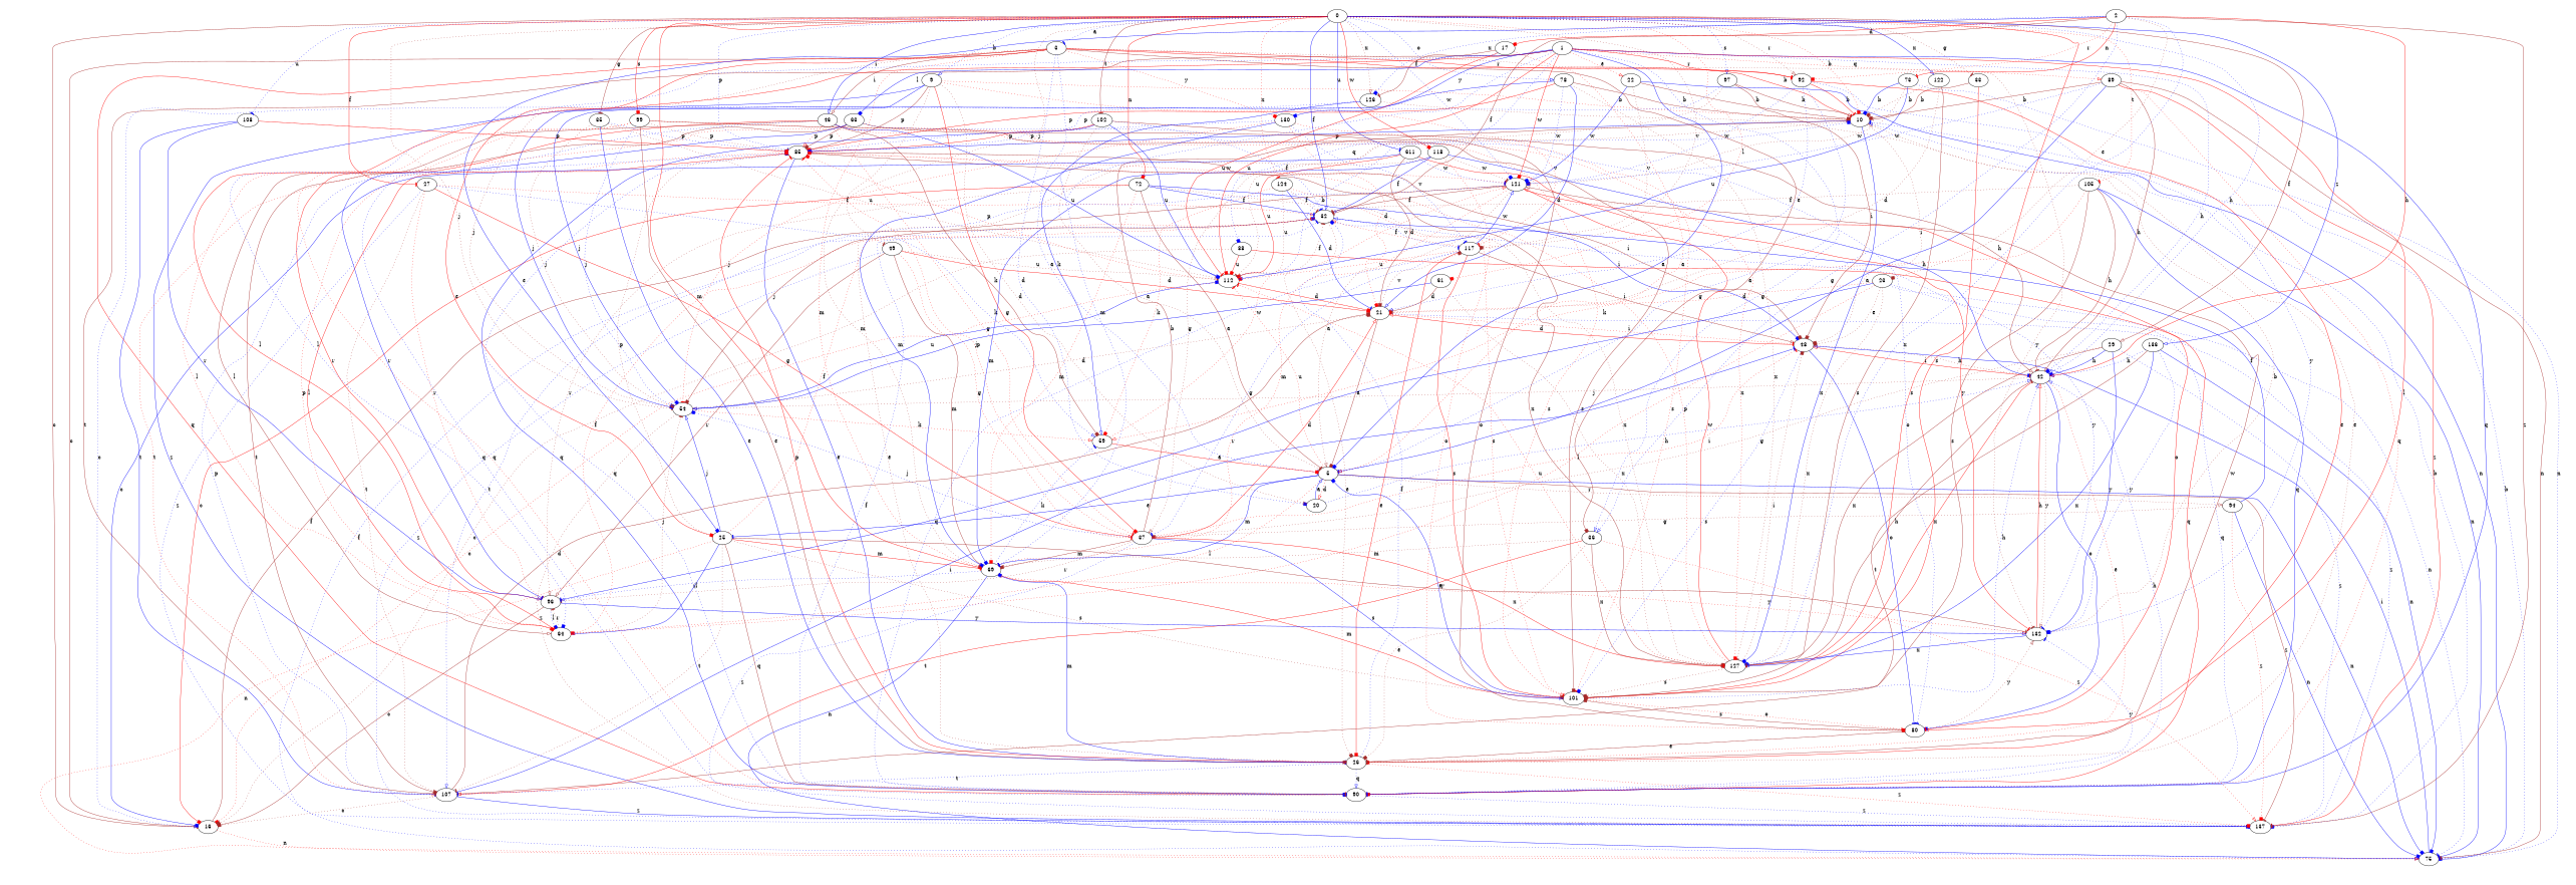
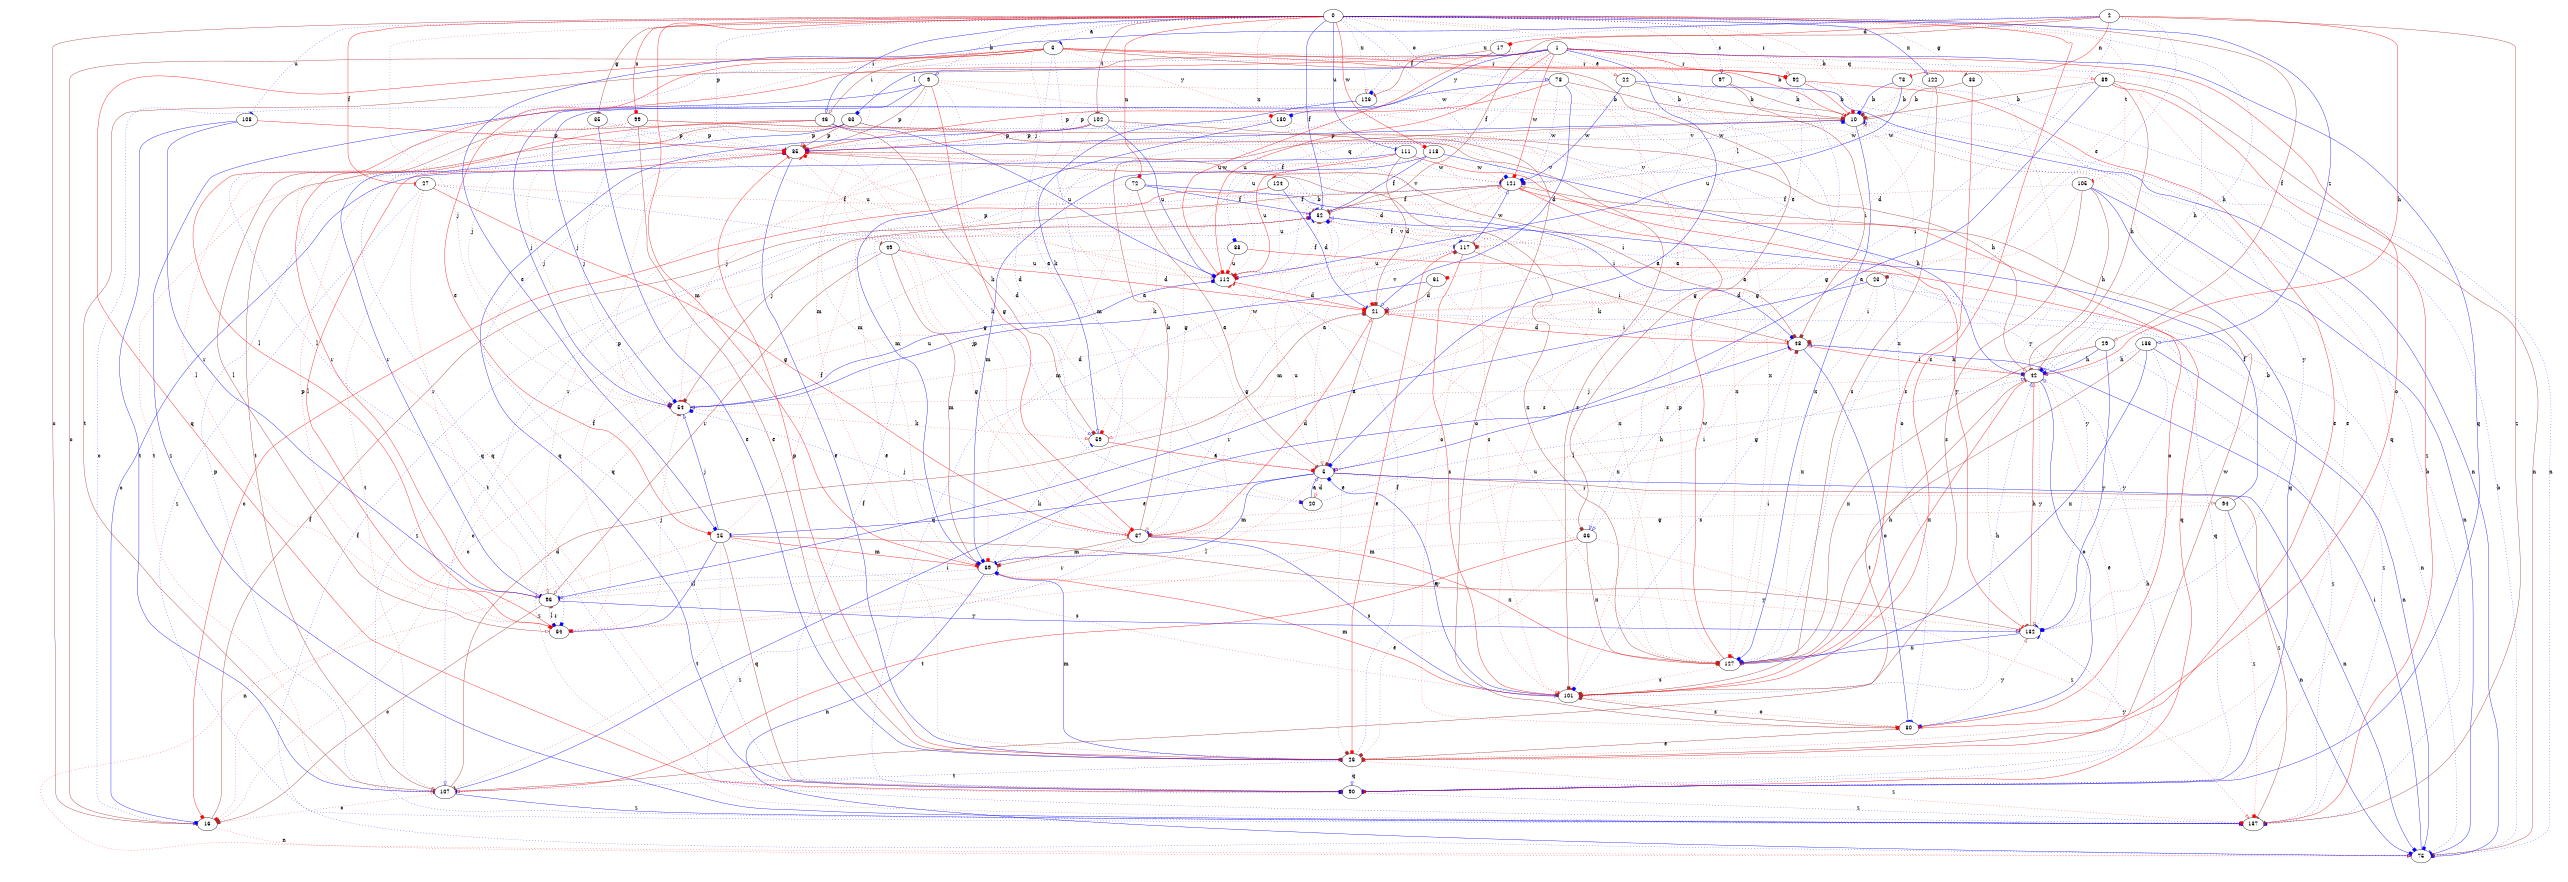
  strict digraph {
    edge [arrowhead=box color=blue style=dotted]
    0
    3
    9
    10
    16
    27
    29
    32
    33
    35
    42
    46
    49
    54
    61
    69
    72
    78
    85
    92
    97
    99
    101
    102
    105
    108
-   111 [label=611]
+   111
    117
    118
    121
    122
    124
    126
    136
    5
    36
    90
    130
    25
    20
    132
    137
    37
    127
    48
    75
    107
    96
    59
    26
    112
    80
    64
    21
    1
    22
    63
    88
    89
    94
    2
    17
    23
    73
    0 -> 3 [arrowhead=tee label=a]
    0 -> 9 [arrowhead=onormal label=b]
    0 -> 10 [color=red label=b]
    0 -> 16 [arrowhead=tee color=brown label=c style=solid]
    0 -> 27 [arrowhead=tee color=red label=f style=solid]
    0 -> 29 [arrowhead=onormal color=brown label=f style=solid]
    0 -> 32 [arrowhead=onormal label=f style=solid]
    0 -> 33 [arrowhead=tee color=brown label=g]
    0 -> 35 [arrowhead=tee color=brown label=g style=solid]
    0 -> 42 [arrowhead=onormal label=h]
    0 -> 46 [arrowhead=onormal label=i style=solid]
    0 -> 49 [arrowhead=tee color=brown label=j]
    0 -> 54 [arrowhead=tee color=brown label=j]
    0 -> 61 [color=red label=l]
    0 -> 69 [color=red label=m style=solid]
    0 -> 72 [color=red label=n style=solid]
    0 -> 78 [arrowhead=onormal label=o]
    0 -> 85 [arrowhead=tee label=p]
    0 -> 92 [arrowhead=onormal color=brown label=r]
    0 -> 97 [arrowhead=onormal label=s]
    0 -> 99 [color=red label=s style=solid]
    0 -> 101 [color=red label=s style=solid]
    0 -> 102 [arrowhead=tee color=brown label=t style=solid]
    0 -> 105 [arrowhead=tee color=red label=t]
    0 -> 108 [arrowhead=tee label=u]
    0 -> 111 [arrowhead=tee label=u style=solid]
    0 -> 117 [arrowhead=tee color=brown label=v]
    0 -> 118 [color=red label=w style=solid]
    0 -> 121 [label=w]
    0 -> 122 [arrowhead=onormal label=x style=solid]
    0 -> 124 [arrowhead=tee color=red label=x]
    0 -> 126 [arrowhead=onormal color=brown label=x]
    0 -> 136 [arrowhead=onormal label=z style=solid]
    3 -> 10 [arrowhead=tee color=red label=b style=solid]
    3 -> 16 [arrowhead=onormal color=brown label=c style=solid]
    3 -> 46 [arrowhead=onormal color=brown label=i style=solid]
    3 -> 54 [arrowhead=onormal color=brown label=j]
    3 -> 69 [arrowhead=onormal color=red label=m]
    3 -> 92 [arrowhead=tee color=red label=r style=solid]
    3 -> 5 [arrowhead=tee label=a]
    3 -> 36 [color=brown label=g style=solid]
    3 -> 90 [arrowhead=tee color=red label=q style=solid]
    3 -> 130 [color=red label=y]
    3 -> 25 [color=red label=e style=solid]
    3 -> 20 [label=d]
    3 -> 132 [arrowhead=tee color=brown label=y]
    9 -> 10 [color=red label=b]
    9 -> 54 [label=j style=solid]
    9 -> 69 [color=brown label=m]
    9 -> 85 [arrowhead=onormal color=brown label=p style=solid]
    9 -> 117 [arrowhead=tee color=red label=v]
    9 -> 20 [arrowhead=onormal color=brown label=d]
    9 -> 137 [arrowhead=onormal label=z style=solid]
    9 -> 37 [color=red label=g style=solid]
    10 -> 85 [arrowhead=onormal label=p style=solid]
    10 -> 37 [arrowhead=onormal color=brown label=g]
    10 -> 127 [label=x style=solid]
    10 -> 48 [color=brown label=i]
    16 -> 32 [arrowhead=onormal color=brown label=f style=solid]
    16 -> 75 [arrowhead=onormal color=red label=n]
    27 -> 32 [arrowhead=onormal color=red label=f]
    27 -> 137 [arrowhead=onormal label=z]
    27 -> 37 [arrowhead=onormal color=red label=g style=solid]
    27 -> 107 [arrowhead=onormal color=brown label=t]
    27 -> 96 [arrowhead=tee color=red label=r]
    27 -> 59 [arrowhead=onormal label=k]
    29 -> 42 [label=h style=solid]
    29 -> 132 [label=y style=solid]
    29 -> 137 [arrowhead=tee label=z]
    29 -> 37 [color=brown label=g]
    29 -> 127 [arrowhead=tee color=brown label=x style=solid]
    32 -> 117 [arrowhead=tee label=v]
    32 -> 132 [arrowhead=tee label=y]
    32 -> 26 [color=brown label=e]
    33 -> 10 [arrowhead=onormal color=brown label=b style=solid]
    33 -> 101 [arrowhead=onormal color=red label=s style=solid]
    35 -> 54 [color=brown label=j]
    35 -> 85 [label=p]
    35 -> 26 [arrowhead=tee label=e style=solid]
    35 -> 112 [arrowhead=onormal color=brown label=u]
    42 -> 54 [arrowhead=onormal color=brown label=j]
    42 -> 132 [arrowhead=onormal color=brown label=y]
    42 -> 127 [arrowhead=tee color=red label=x style=solid]
    42 -> 48 [arrowhead=onormal color=red label=i style=solid]
    42 -> 26 [arrowhead=tee color=red label=e]
    42 -> 80 [label=o style=solid]
    46 -> 85 [arrowhead=onormal color=red label=p]
    46 -> 101 [arrowhead=tee color=red label=s]
    46 -> 90 [arrowhead=onormal label=q]
    46 -> 37 [arrowhead=tee color=red label=g]
    46 -> 96 [arrowhead=onormal color=red label=r style=solid]
    46 -> 59 [color=brown label=k style=solid]
    46 -> 112 [arrowhead=onormal label=u style=solid]
    46 -> 64 [arrowhead=onormal color=brown label=l style=solid]
    49 -> 69 [arrowhead=onormal color=brown label=m style=solid]
    49 -> 137 [arrowhead=onormal label=z]
    49 -> 37 [arrowhead=tee color=red label=g]
    49 -> 96 [arrowhead=onormal color=brown label=r style=solid]
    49 -> 112 [arrowhead=tee color=brown label=u]
    49 -> 21 [color=red label=d style=solid]
    54 -> 137 [arrowhead=tee color=brown label=z]
    54 -> 59 [arrowhead=onormal color=red label=k]
    54 -> 112 [label=u style=solid]
    54 -> 21 [color=brown label=d]
    61 -> 54 [arrowhead=onormal label=j style=solid]
    61 -> 127 [color=brown label=x]
    61 -> 21 [arrowhead=onormal color=brown label=d style=solid]
    69 -> 132 [arrowhead=onormal color=red label=y]
    69 -> 75 [arrowhead=onormal label=n style=solid]
    69 -> 96 [arrowhead=onormal label=r]
    69 -> 59 [arrowhead=tee label=k]
-   72 -> 16 [color=red label=c style=solid]
+   124 -> 16 [color=red label=c style=solid]
    72 -> 32 [arrowhead=tee label=f style=solid]
    72 -> 69 [color=red label=m]
    72 -> 5 [arrowhead=tee color=brown label=a style=solid]
    72 -> 127 [color=brown label=x]
    72 -> 48 [label=i style=solid]
    72 -> 96 [arrowhead=onormal color=brown label=r]
    78 -> 10 [color=brown label=b style=solid]
    78 -> 54 [label=j style=solid]
    78 -> 85 [color=red label=p style=solid]
    78 -> 121 [label=w]
    78 -> 127 [arrowhead=tee color=brown label=x]
    78 -> 21 [arrowhead=onormal label=d style=solid]
    85 -> 121 [arrowhead=tee color=red label=w]
    85 -> 90 [label=q]
    85 -> 127 [color=brown label=x style=solid]
    85 -> 48 [color=brown label=i style=solid]
    85 -> 26 [arrowhead=tee label=e style=solid]
    85 -> 64 [color=red label=l style=solid]
    92 -> 10 [arrowhead=tee color=red label=b style=solid]
    92 -> 121 [label=w]
    92 -> 5 [arrowhead=tee label=a]
    92 -> 132 [arrowhead=onormal label=y]
    92 -> 26 [color=red label=e style=solid]
    92 -> 21 [arrowhead=onormal label=e]
    97 -> 10 [arrowhead=onormal color=brown label=b style=solid]
    97 -> 85 [arrowhead=onormal label=p]
    97 -> 48 [color=brown label=i style=solid]
    97 -> 112 [arrowhead=tee color=brown label=u]
    99 -> 54 [arrowhead=onormal label=j]
    99 -> 85 [arrowhead=tee color=brown label=p]
    99 -> 101 [color=brown label=s style=solid]
    99 -> 90 [arrowhead=tee color=red label=q]
    99 -> 127 [color=red label=x]
    99 -> 26 [arrowhead=onormal color=brown label=e style=solid]
    99 -> 64 [arrowhead=onormal color=red label=l]
    101 -> 42 [arrowhead=onormal label=h]
    101 -> 69 [arrowhead=onormal color=red label=m style=solid]
    101 -> 5 [label=a style=solid]
    101 -> 80 [arrowhead=onormal color=red label=o]
    102 -> 32 [arrowhead=tee label=f]
    102 -> 85 [color=red label=p style=solid]
    102 -> 5 [arrowhead=tee color=brown label=a]
    102 -> 90 [label=q style=solid]
    102 -> 107 [arrowhead=onormal color=red label=t]
    102 -> 112 [label=u style=solid]
    102 -> 80 [color=brown label=o style=solid]
    105 -> 32 [arrowhead=tee color=brown label=f]
    105 -> 42 [arrowhead=tee color=brown label=h style=solid]
    105 -> 101 [color=brown label=s style=solid]
    105 -> 90 [arrowhead=onormal label=q style=solid]
    105 -> 75 [arrowhead=tee label=n style=solid]
    105 -> 59 [arrowhead=onormal color=red label=k]
    108 -> 85 [color=red label=p style=solid]
    108 -> 107 [arrowhead=tee label=t style=solid]
    108 -> 96 [arrowhead=onormal label=r style=solid]
    111 -> 16 [label=c style=solid]
    111 -> 121 [arrowhead=tee label=w]
    111 -> 132 [arrowhead=tee color=red label=y style=solid]
    111 -> 112 [color=red label=u style=solid]
    111 -> 21 [color=brown label=d style=solid]
    117 -> 32 [arrowhead=onormal color=red label=f]
    117 -> 101 [arrowhead=tee color=red label=s style=solid]
    117 -> 121 [arrowhead=onormal label=w style=solid]
    117 -> 90 [label=q]
    117 -> 37 [arrowhead=tee label=g]
    117 -> 48 [arrowhead=onormal color=brown label=i style=solid]
    117 -> 26 [color=red label=e style=solid]
    117 -> 112 [color=red label=u]
    118 -> 32 [arrowhead=onormal label=f style=solid]
    118 -> 42 [label=h style=solid]
    118 -> 69 [label=m style=solid]
    118 -> 121 [arrowhead=tee color=brown label=w]
    118 -> 26 [color=brown label=e]
    118 -> 80 [color=red label=o]
    121 -> 32 [arrowhead=tee color=brown label=f style=solid]
    121 -> 54 [color=brown label=j style=solid]
    121 -> 69 [arrowhead=tee color=red label=m]
    121 -> 5 [arrowhead=onormal color=brown label=a]
    121 -> 107 [arrowhead=onormal label=t]
    121 -> 80 [arrowhead=tee color=red label=o style=solid]
    122 -> 10 [color=brown label=b]
    122 -> 101 [color=brown label=s style=solid]
    122 -> 21 [color=brown label=d]
    124 -> 32 [arrowhead=tee color=brown label=f]
    124 -> 101 [arrowhead=onormal color=red label=s]
    124 -> 59 [color=red label=k]
    124 -> 112 [arrowhead=onormal color=brown label=u]
    124 -> 21 [arrowhead=tee label=d style=solid]
    126 -> 16 [arrowhead=onormal label=c]
    126 -> 59 [arrowhead=onormal label=k style=solid]
    126 -> 26 [arrowhead=tee color=brown label=e]
    136 -> 42 [arrowhead=onormal label=h]
    136 -> 132 [label=y]
    136 -> 127 [arrowhead=onormal label=x style=solid]
    136 -> 75 [label=n style=solid]
    136 -> 107 [arrowhead=onormal color=brown label=t style=solid]
    5 -> 69 [arrowhead=tee label=m style=solid]
    5 -> 25 [arrowhead=tee label=e style=solid]
    5 -> 20 [arrowhead=onormal color=red label=d]
    5 -> 137 [arrowhead=tee color=brown label=z style=solid]
    5 -> 75 [label=n style=solid]
    5 -> 112 [arrowhead=tee color=red label=u]
    5 -> 64 [color=red label=l]
    5 -> 94 [arrowhead=onormal color=brown label=r]
    36 -> 69 [arrowhead=onormal color=brown label=m]
    36 -> 137 [arrowhead=onormal color=red label=z]
    36 -> 127 [arrowhead=onormal color=brown label=x style=solid]
    36 -> 107 [arrowhead=onormal color=red label=t style=solid]
    36 -> 26 [color=brown label=e]
    90 -> 32 [arrowhead=tee label=f]
    90 -> 42 [arrowhead=onormal label=h]
    90 -> 132 [arrowhead=tee label=y]
    90 -> 137 [arrowhead=onormal label=z]
    130 -> 54 [arrowhead=tee color=red label=j]
    130 -> 69 [label=m style=solid]
    130 -> 85 [label=p]
    130 -> 101 [arrowhead=tee color=red label=s]
    130 -> 117 [arrowhead=tee label=v]
    130 -> 21 [color=red label=d]
    25 -> 32 [arrowhead=onormal color=red label=f]
    25 -> 54 [arrowhead=onormal label=j style=solid]
    25 -> 69 [arrowhead=tee color=red label=m style=solid]
    25 -> 85 [color=brown label=p]
    25 -> 101 [color=brown label=s]
    25 -> 90 [arrowhead=tee color=brown label=q style=solid]
    25 -> 132 [arrowhead=tee color=brown label=y style=solid]
    25 -> 75 [arrowhead=onormal color=red label=n]
    25 -> 107 [arrowhead=tee color=brown label=t]
    25 -> 64 [arrowhead=onormal label=l style=solid]
    20 -> 42 [arrowhead=onormal label=h]
    20 -> 5 [arrowhead=onormal label=a style=solid]
    132 -> 10 [arrowhead=onormal color=brown label=b]
    132 -> 42 [arrowhead=onormal color=red label=h style=solid]
    132 -> 127 [arrowhead=onormal label=x style=solid]
    137 -> 10 [arrowhead=onormal label=b]
    37 -> 10 [arrowhead=onormal color=brown label=b style=solid]
    37 -> 54 [label=j]
    37 -> 69 [color=brown label=m style=solid]
    37 -> 85 [arrowhead=tee color=red label=p]
    37 -> 101 [arrowhead=onormal label=s style=solid]
    37 -> 137 [arrowhead=tee label=z]
    37 -> 127 [arrowhead=tee color=red label=x style=solid]
    37 -> 48 [arrowhead=tee color=red label=i]
    37 -> 96 [arrowhead=tee color=brown label=r]
    37 -> 21 [arrowhead=onormal color=red label=d style=solid]
    127 -> 42 [arrowhead=tee color=brown label=h style=solid]
    127 -> 85 [color=red label=p]
    127 -> 101 [color=brown label=s]
    127 -> 121 [arrowhead=onormal color=red label=w style=solid]
    127 -> 48 [color=brown label=i]
    127 -> 112 [arrowhead=tee color=red label=u]
    48 -> 42 [arrowhead=tee color=brown label=h]
    48 -> 101 [label=s]
    48 -> 80 [arrowhead=tee label=o style=solid]
    48 -> 21 [arrowhead=onormal color=red label=d style=solid]
    75 -> 10 [arrowhead=tee label=b]
    75 -> 32 [label=f]
    75 -> 48 [arrowhead=onormal label=i style=solid]
    107 -> 16 [color=brown label=c]
    107 -> 85 [label=p]
    107 -> 137 [label=z style=solid]
    107 -> 48 [arrowhead=tee label=i style=solid]
    107 -> 21 [color=brown label=d style=solid]
    96 -> 16 [color=brown label=c style=solid]
    96 -> 132 [arrowhead=onormal label=y style=solid]
    96 -> 64 [label=l]
    59 -> 121 [arrowhead=onormal color=red label=w]
    59 -> 5 [color=red label=a style=solid]
    26 -> 32 [label=f]
    26 -> 69 [label=m style=solid]
    26 -> 85 [arrowhead=tee color=red label=p style=solid]
    26 -> 121 [arrowhead=onormal color=brown label=w style=solid]
    26 -> 90 [arrowhead=onormal label=q]
    26 -> 137 [color=red label=z]
    26 -> 107 [arrowhead=tee label=t]
    112 -> 10 [label=b]
    112 -> 16 [color=red label=c]
    112 -> 32 [arrowhead=tee color=brown label=f]
    112 -> 85 [color=red label=p]
    112 -> 21 [color=red label=d style=solid]
    80 -> 101 [color=brown label=s style=solid]
    80 -> 132 [arrowhead=onormal color=brown label=y]
    80 -> 26 [arrowhead=tee color=brown label=e style=solid]
    64 -> 32 [arrowhead=onormal color=red label=f]
    64 -> 54 [arrowhead=tee color=brown label=j]
    64 -> 85 [color=red label=p]
    64 -> 96 [arrowhead=tee color=brown label=r]
    21 -> 117 [color=brown label=v]
    21 -> 5 [color=brown label=a style=solid]
    21 -> 137 [label=z]
    21 -> 48 [arrowhead=tee color=red label=i]
    1 -> 42 [label=h]
    1 -> 69 [arrowhead=tee label=m]
    1 -> 92 [arrowhead=tee color=red label=r style=solid]
    1 -> 121 [color=red label=w style=solid]
    1 -> 5 [label=a style=solid]
    1 -> 36 [arrowhead=onormal label=g]
    1 -> 90 [arrowhead=tee label=q style=solid]
    1 -> 130 [label=y style=solid]
    1 -> 107 [arrowhead=tee color=brown label=t style=solid]
    1 -> 112 [color=red label=u style=solid]
-   1 -> 80 [arrowhead=onormal color=red label=l style=solid]
+   1 -> 80 [arrowhead=onormal color=red label=o style=solid]
    1 -> 64 [arrowhead=tee color=red label=l style=solid]
    1 -> 22 [arrowhead=onormal color=red label=e]
    1 -> 63 [label=l style=solid]
    1 -> 88 [label=q]
    1 -> 89 [arrowhead=onormal color=red label=q]
    22 -> 10 [color=brown label=b style=solid]
    22 -> 117 [color=brown label=v]
    22 -> 121 [arrowhead=tee label=w style=solid]
    22 -> 75 [label=n style=solid]
    63 -> 42 [arrowhead=onormal color=brown label=h style=solid]
    63 -> 85 [color=brown label=p style=solid]
-   63 -> 107 [color=brown label=t style=solid]
+   63 -> 107 [arrowhead=onormal color=brown label=t style=solid]
    63 -> 96 [arrowhead=tee label=r style=solid]
    63 -> 80 [arrowhead=tee label=o]
    88 -> 16 [color=brown label=c]
    88 -> 90 [arrowhead=onormal color=red label=q style=solid]
    88 -> 112 [color=red label=u style=solid]
    89 -> 10 [color=brown label=b style=solid]
    89 -> 42 [arrowhead=onormal color=brown label=h style=solid]
    89 -> 121 [label=w]
    89 -> 5 [arrowhead=onormal label=a style=solid]
    89 -> 90 [color=red label=q]
    89 -> 137 [arrowhead=tee color=red label=z style=solid]
    89 -> 75 [color=brown label=n style=solid]
    94 -> 32 [arrowhead=onormal label=f style=solid]
    94 -> 137 [color=red label=z]
    94 -> 37 [arrowhead=onormal color=brown label=g]
    94 -> 75 [label=n style=solid]
    2 -> 32 [arrowhead=tee color=brown label=f style=solid]
    2 -> 42 [arrowhead=onormal color=red label=h style=solid]
-   2 -> 92 [color=red label=r]
+   17 -> 92 [color=red label=r]
    2 -> 126 [label=x]
    2 -> 36 [arrowhead=onormal label=g]
    2 -> 25 [label=e style=solid]
    2 -> 137 [arrowhead=tee color=brown label=z style=solid]
    2 -> 127 [label=x]
    2 -> 17 [color=red label=d style=solid]
    2 -> 23 [color=brown label=e]
    2 -> 73 [arrowhead=tee color=red label=n style=solid]
    17 -> 126 [arrowhead=tee color=brown label=f style=solid]
    17 -> 5 [arrowhead=onormal color=red label=a]
    17 -> 112 [arrowhead=tee color=red label=u style=solid]
    17 -> 64 [label=l]
    23 -> 90 [arrowhead=tee label=q]
    23 -> 127 [arrowhead=tee color=brown label=x]
-   23 -> 48 [color=brown label=e]
+   23 -> 48 [color=brown label=i]
    23 -> 75 [arrowhead=tee label=n]
    23 -> 96 [arrowhead=tee label=r style=solid]
    23 -> 64 [arrowhead=onormal color=red label=l]
    23 -> 21 [arrowhead=tee color=red label=d]
    73 -> 10 [label=b style=solid]
    73 -> 121 [arrowhead=onormal color=brown label=w]
    73 -> 75 [arrowhead=tee label=n]
    73 -> 112 [arrowhead=onormal label=u style=solid]
  }
